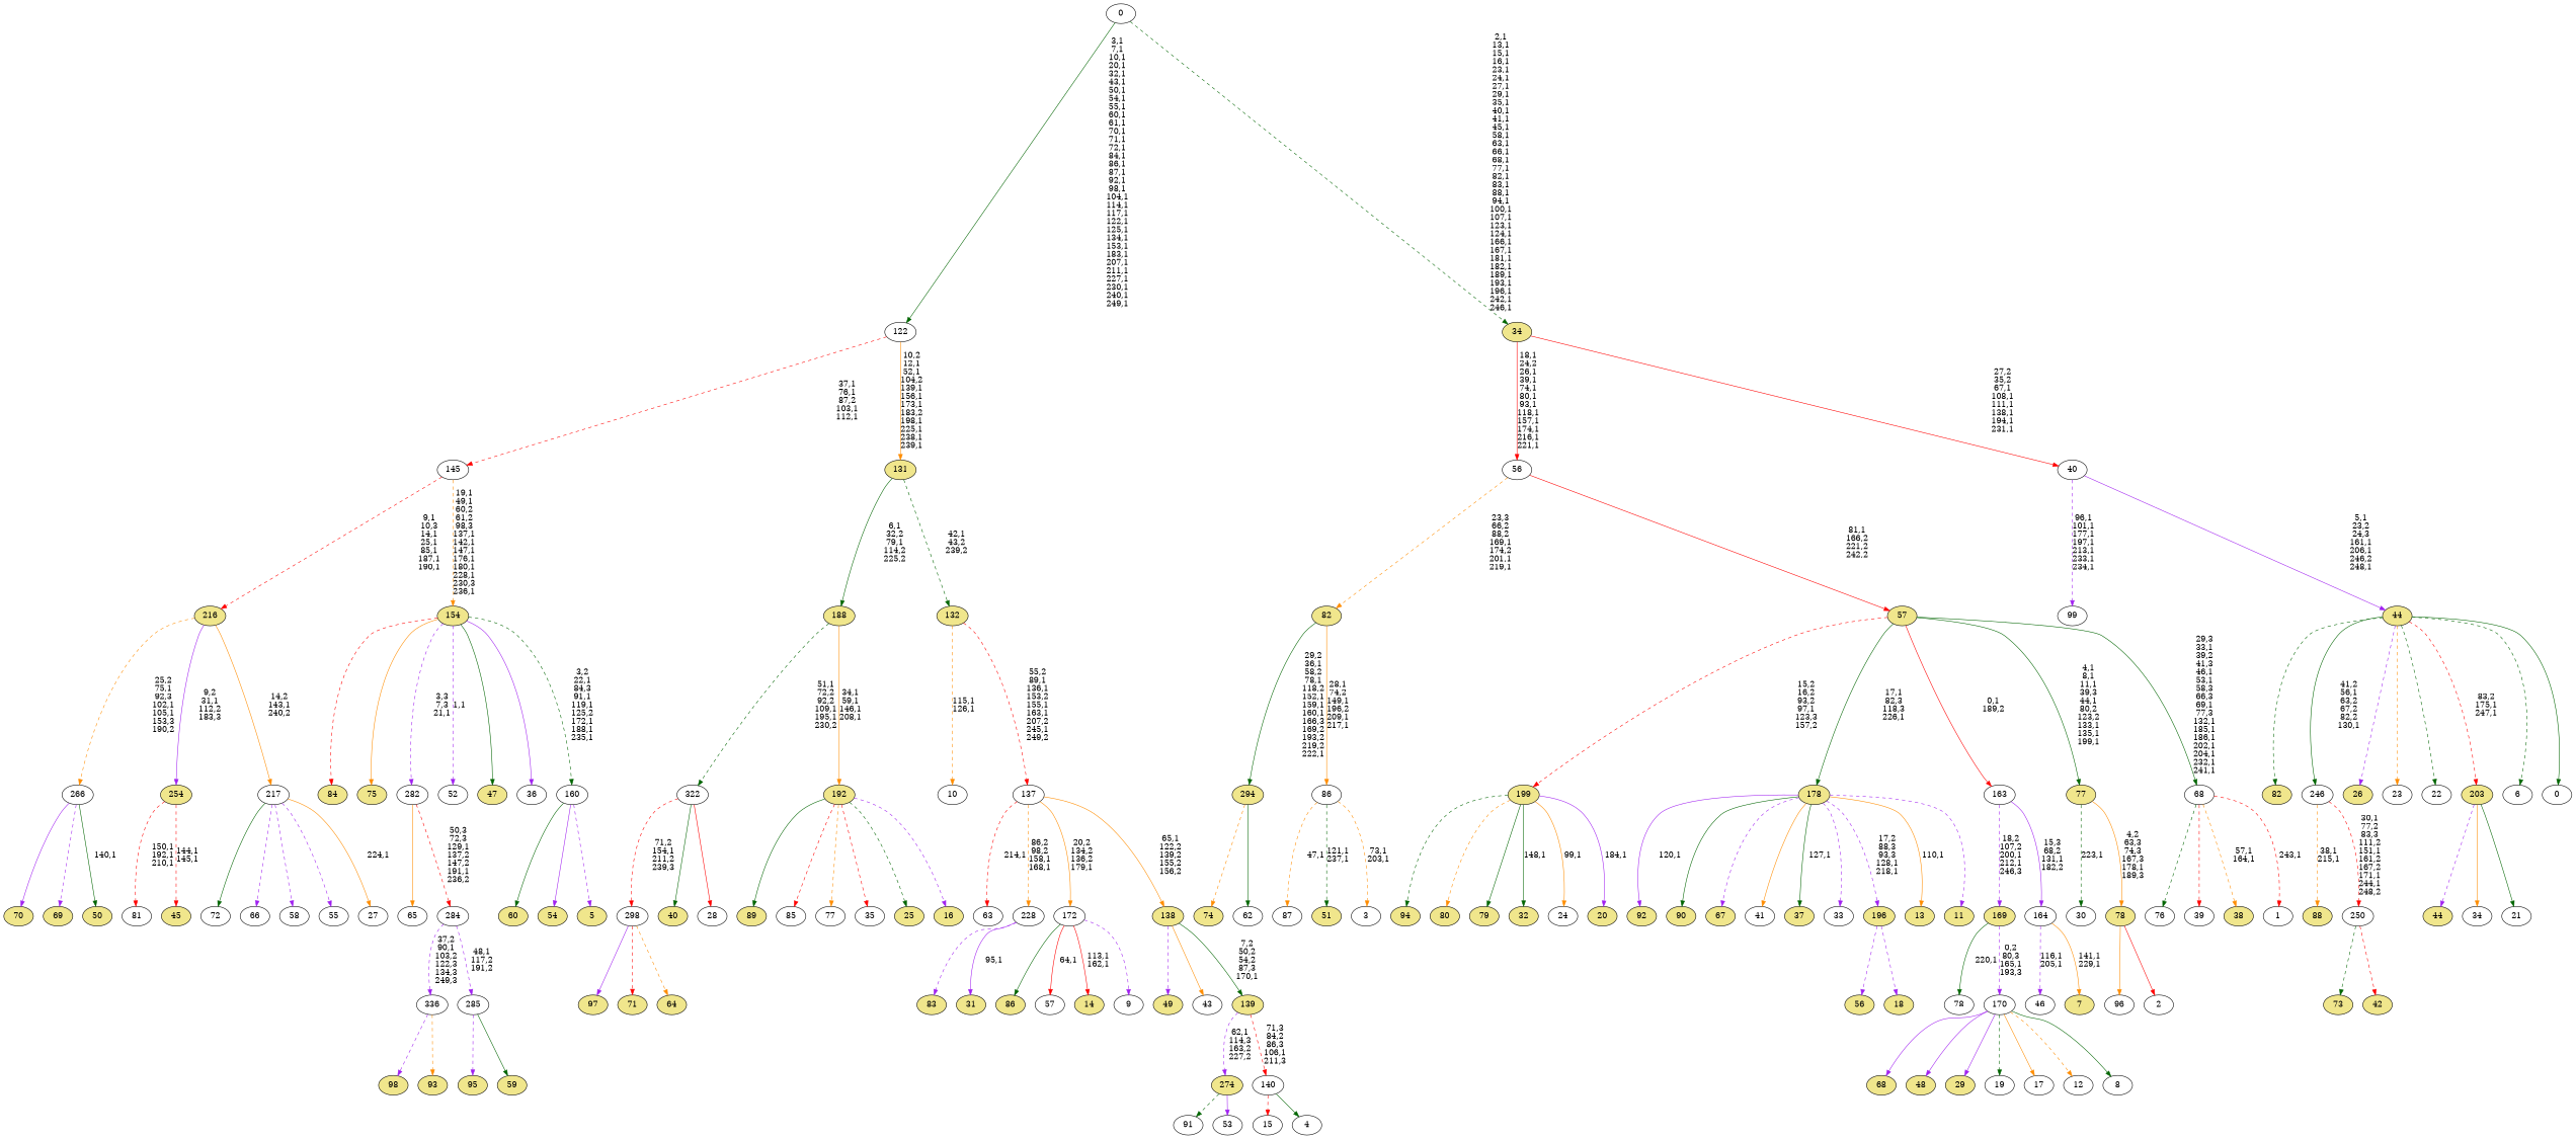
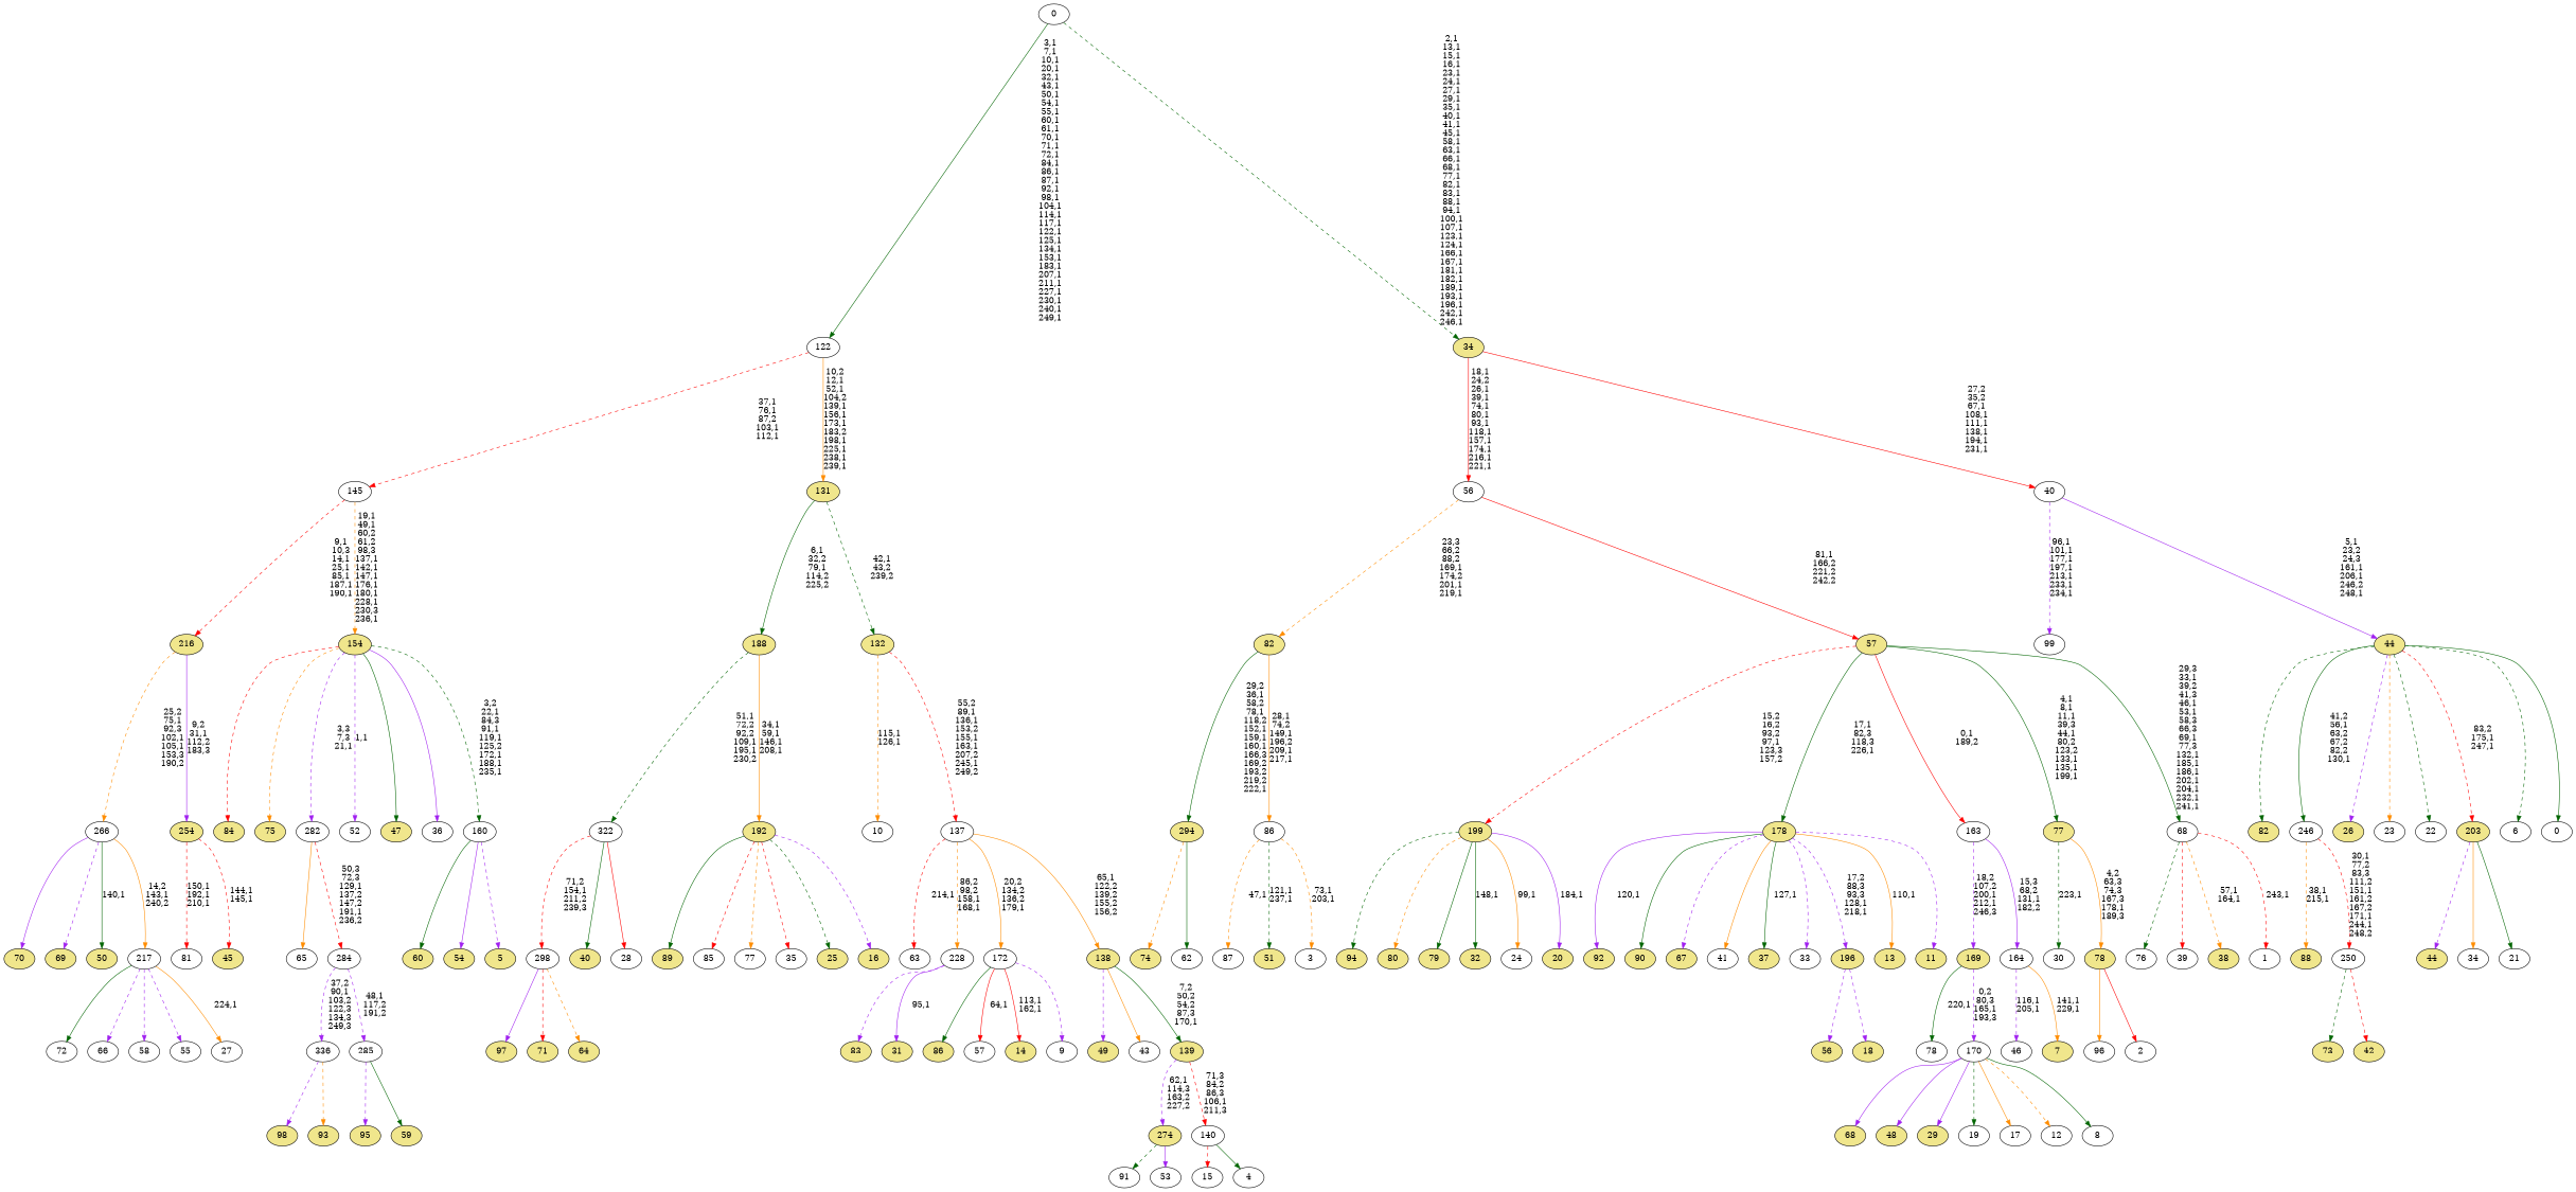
  digraph {
    node [fillcolor=khaki style=filled]
    edge [color=purple style=dashed]
    n1 [fillcolor=white label=99]
    n2 [label=98]
    n3 [label=97]
    n4 [fillcolor=white label=96]
    n5 [label=95]
    n6 [label=94]
    n7 [label=93]
    336 [fillcolor=white]
    n9 [label=92]
    n10 [fillcolor=white label=91]
    n11 [label=90]
    n12 [label=89]
    n13 [label=88]
    n14 [fillcolor=white label=87]
    n15 [label=86]
    n16 [fillcolor=white label=85]
    n17 [label=84]
    n18 [label=83]
    n19 [label=82]
    n20 [fillcolor=white label=81]
    n21 [label=80]
    n22 [label=79]
    n23 [fillcolor=white label=78]
    n24 [fillcolor=white label=77]
    n25 [fillcolor=white label=76]
    n26 [label=75]
    n27 [label=74]
    n28 [label=73]
    n29 [fillcolor=white label=72]
    n30 [label=71]
    n31 [label=70]
    n32 [label=69]
    n33 [label=68]
    n34 [label=67]
    n35 [fillcolor=white label=66]
    n36 [fillcolor=white label=65]
    n37 [label=64]
    298 [fillcolor=white]
    n39 [fillcolor=white label=63]
    n40 [fillcolor=white label=62]
    294
    n42 [label=60]
    n43 [label=59]
    285 [fillcolor=white]
    284 [fillcolor=white]
    282 [fillcolor=white]
    n47 [fillcolor=white label=58]
    n48 [fillcolor=white label=57]
    n49 [label=56]
    n50 [fillcolor=white label=55]
    n51 [label=54]
    n52 [fillcolor=white label=53]
    274
    n54 [fillcolor=white label=52]
    n55 [label=51]
    n56 [label=50]
    266 [fillcolor=white]
    n58 [label=49]
    n59 [label=48]
    n60 [label=47]
    n61 [fillcolor=white label=46]
    n62 [label=45]
    254
    n64 [label=44]
    n65 [fillcolor=white label=43]
    n66 [label=42]
    250 [fillcolor=white]
    246 [fillcolor=white]
    n69 [fillcolor=white label=41]
    n70 [label=40]
    n71 [fillcolor=white label=39]
    n72 [label=38]
    n73 [label=37]
    n74 [fillcolor=white label=36]
    n75 [fillcolor=white label=35]
    n76 [fillcolor=white label=34]
    n77 [fillcolor=white label=33]
    n78 [label=32]
    n79 [label=31]
    228 [fillcolor=white]
    n81 [fillcolor=white label=30]
    n82 [label=29]
    n83 [fillcolor=white label=28]
    n84 [fillcolor=white label=322]
    n85 [fillcolor=white label=27]
    217 [fillcolor=white]
    216
    n88 [label=26]
    n89 [label=25]
    n90 [fillcolor=white label=24]
    n91 [fillcolor=white label=23]
    n92 [fillcolor=white label=22]
    n93 [fillcolor=white label=21]
    203
    n95 [label=20]
    199
    n97 [fillcolor=white label=19]
    n98 [label=18]
    196
    n100 [fillcolor=white label=17]
    n101 [label=16]
    192
    188
    n104 [fillcolor=white label=15]
    n105 [label=14]
    n106 [label=13]
    n107 [fillcolor=white label=12]
    n108 [label=11]
    178
    n110 [fillcolor=white label=10]
    n111 [fillcolor=white label=9]
    172 [fillcolor=white]
    n113 [fillcolor=white label=8]
    170 [fillcolor=white]
    169
    n116 [label=7]
    164 [fillcolor=white]
    163 [fillcolor=white]
    n119 [fillcolor=white label=6]
    n120 [label=5]
    160 [fillcolor=white]
    154
    145 [fillcolor=white]
    n124 [fillcolor=white label=4]
    140 [fillcolor=white]
    139
    138
    137 [fillcolor=white]
    132
    131
    122 [fillcolor=white]
    n132 [fillcolor=white label=3]
    86 [fillcolor=white]
    82
    n135 [fillcolor=white label=2]
    78
    77
    n138 [fillcolor=white label=1]
    68 [fillcolor=white]
    57
    56 [fillcolor=white]
    n142 [fillcolor=white label=0]
    44
    40 [fillcolor=white]
    34
    0 [fillcolor=white]
    336 -> n2
    336 -> n7 [color=darkorange]
    298 -> n3 [style=solid]
    298 -> n30 [color=red]
    298 -> n37 [color=darkorange]
    294 -> n27 [color=darkorange]
    294 -> n40 [color=darkgreen style=solid]
    285 -> n5
    285 -> n43 [color=darkgreen style=solid]
    284 -> 336 [label="37,2\n90,1\n103,2\n122,3\n134,3\n249,3"]
    284 -> 285 [label="48,1\n117,2\n191,2"]
    282 -> n36 [color=darkorange style=solid]
    282 -> 284 [color=red label="50,3\n72,3\n129,1\n137,2\n147,2\n191,1\n236,2"]
    274 -> n10 [color=darkgreen]
    274 -> n52 [style=solid]
    266 -> n31 [style=solid]
    266 -> n32
    266 -> n56 [color=darkgreen label="140,1" style=solid]
    254 -> n20 [color=red label="150,1\n192,1\n210,1"]
    254 -> n62 [color=red label="144,1\n145,1"]
    250 -> n28 [color=darkgreen]
    250 -> n66 [color=red]
    246 -> n13 [color=darkorange label="38,1\n215,1"]
    246 -> 250 [color=red label="30,1\n77,2\n83,3\n111,2\n151,1\n161,2\n167,2\n171,1\n244,1\n248,2"]
    228 -> n18
    228 -> n79 [label="95,1" style=solid]
    n84 -> 298 [color=red label="71,2\n154,1\n211,2\n239,3"]
    n84 -> n70 [color=darkgreen style=solid]
    n84 -> n83 [color=red style=solid]
    217 -> n29 [color=darkgreen style=solid]
    217 -> n35
    217 -> n47
    217 -> n50
    217 -> n85 [color=darkorange label="224,1" style=solid]
    216 -> 266 [color=darkorange label="25,2\n75,1\n92,3\n102,1\n105,1\n153,3\n190,2"]
    216 -> 254 [label="9,2\n31,1\n112,2\n183,3" style=solid]
-   216 -> 217 [color=darkorange label="14,2\n143,1\n240,2" style=solid]
+   266 -> 217 [color=darkorange label="14,2\n143,1\n240,2" style=solid]
    203 -> n64
    203 -> n76 [color=darkorange style=solid]
    203 -> n93 [color=darkgreen style=solid]
    199 -> n6 [color=darkgreen]
    199 -> n21 [color=darkorange]
    199 -> n22 [color=darkgreen style=solid]
    199 -> n78 [color=darkgreen label="148,1" style=solid]
    199 -> n90 [color=darkorange label="99,1" style=solid]
    199 -> n95 [label="184,1" style=solid]
    196 -> n49
    196 -> n98
    192 -> n12 [color=darkgreen style=solid]
    192 -> n16 [color=red]
    192 -> n24 [color=darkorange]
    192 -> n75 [color=red]
    192 -> n89 [color=darkgreen]
    192 -> n101
    188 -> n84 [color=darkgreen label="51,1\n72,2\n92,2\n109,1\n195,1\n230,2"]
    188 -> 192 [color=darkorange label="34,1\n59,1\n146,1\n208,1" style=solid]
    178 -> n9 [label="120,1" style=solid]
    178 -> n11 [color=darkgreen style=solid]
    178 -> n34
    178 -> n69 [color=darkorange style=solid]
    178 -> n73 [color=darkgreen label="127,1" style=solid]
    178 -> n77
    178 -> 196 [label="17,2\n88,3\n93,3\n128,1\n218,1"]
    178 -> n106 [color=darkorange label="110,1" style=solid]
    178 -> n108
    172 -> n15 [color=darkgreen style=solid]
    172 -> n48 [color=red label="64,1" style=solid]
    172 -> n105 [color=red label="113,1\n162,1" style=solid]
    172 -> n111
    170 -> n33 [style=solid]
    170 -> n59 [style=solid]
    170 -> n82 [style=solid]
    170 -> n97 [color=darkgreen]
    170 -> n100 [color=darkorange style=solid]
    170 -> n107 [color=darkorange]
    170 -> n113 [color=darkgreen style=solid]
    169 -> n23 [color=darkgreen label="220,1" style=solid]
    169 -> 170 [label="0,2\n80,3\n165,1\n193,3"]
    164 -> n61 [label="116,1\n205,1"]
    164 -> n116 [color=darkorange label="141,1\n229,1" style=solid]
    163 -> 169 [label="18,2\n107,2\n200,1\n212,1\n246,3"]
    163 -> 164 [label="15,3\n68,2\n131,1\n182,2" style=solid]
    160 -> n42 [color=darkgreen style=solid]
    160 -> n51 [style=solid]
    160 -> n120
    154 -> n17 [color=red]
-   154 -> n26 [color=darkorange style=solid]
+   154 -> n26 [color=darkorange]
    154 -> 282 [label="3,3\n7,3\n21,1"]
    154 -> n54 [label="1,1"]
    154 -> n60 [color=darkgreen style=solid]
    154 -> n74 [style=solid]
    154 -> 160 [color=darkgreen label="3,2\n22,1\n84,3\n91,1\n119,1\n125,2\n172,1\n188,1\n235,1"]
    145 -> 216 [color=red label="9,1\n10,3\n14,1\n25,1\n85,1\n187,1\n190,1"]
    145 -> 154 [color=darkorange label="19,1\n49,1\n60,2\n61,2\n98,3\n137,1\n142,1\n147,1\n176,1\n180,1\n228,1\n230,3\n236,1"]
    140 -> n104 [color=red]
    140 -> n124 [color=darkgreen style=solid]
    139 -> 274 [label="62,1\n114,3\n163,2\n227,2"]
    139 -> 140 [color=red label="71,3\n84,2\n86,3\n106,1\n211,3"]
    138 -> n58
    138 -> n65 [color=darkorange style=solid]
    138 -> 139 [color=darkgreen label="7,2\n50,2\n54,2\n87,3\n170,1" style=solid]
    137 -> n39 [color=red label="214,1"]
    137 -> 228 [color=darkorange label="86,2\n98,2\n158,1\n168,1"]
    137 -> 172 [color=darkorange label="20,2\n134,2\n136,2\n179,1" style=solid]
    137 -> 138 [color=darkorange label="65,1\n122,2\n139,2\n155,2\n156,2" style=solid]
    132 -> n110 [color=darkorange label="115,1\n126,1"]
    132 -> 137 [color=red label="55,2\n89,1\n136,1\n153,2\n155,1\n163,1\n207,2\n245,1\n249,2"]
    131 -> 188 [color=darkgreen label="6,1\n32,2\n79,1\n114,2\n225,2" style=solid]
    131 -> 132 [color=darkgreen label="42,1\n43,2\n239,2"]
    122 -> 145 [color=red label="37,1\n76,1\n87,2\n103,1\n112,1"]
    122 -> 131 [color=darkorange label="10,2\n12,1\n52,1\n104,2\n139,1\n156,1\n173,1\n183,2\n198,1\n225,1\n238,1\n239,1" style=solid]
    86 -> n14 [color=darkorange label="47,1"]
    86 -> n55 [color=darkgreen label="121,1\n237,1"]
    86 -> n132 [color=darkorange label="73,1\n203,1"]
    82 -> 294 [color=darkgreen label="29,2\n36,1\n58,2\n78,1\n118,2\n152,1\n159,1\n160,1\n166,3\n169,2\n193,2\n219,2\n222,1" style=solid]
    82 -> 86 [color=darkorange label="28,1\n74,2\n149,1\n196,2\n209,1\n217,1" style=solid]
    78 -> n4 [color=darkorange style=solid]
    78 -> n135 [color=red style=solid]
    77 -> n81 [color=darkgreen label="223,1"]
    77 -> 78 [color=darkorange label="4,2\n63,3\n74,3\n167,3\n178,1\n189,3" style=solid]
    68 -> n25 [color=darkgreen]
    68 -> n71 [color=red]
    68 -> n72 [color=darkorange label="57,1\n164,1"]
    68 -> n138 [color=red label="243,1"]
    57 -> 199 [color=red label="15,2\n16,2\n93,2\n97,1\n123,3\n157,2"]
    57 -> 178 [color=darkgreen label="17,1\n82,3\n118,3\n226,1" style=solid]
    57 -> 163 [color=red label="0,1\n189,2" style=solid]
    57 -> 77 [color=darkgreen label="4,1\n8,1\n11,1\n39,3\n44,1\n80,2\n123,2\n133,1\n135,1\n199,1" style=solid]
    57 -> 68 [color=darkgreen label="29,3\n33,1\n39,2\n41,3\n46,1\n53,1\n58,3\n66,3\n69,1\n77,3\n132,1\n185,1\n186,1\n202,1\n204,1\n232,1\n241,1" style=solid]
    56 -> 82 [color=darkorange label="23,3\n66,2\n88,2\n169,1\n174,2\n201,1\n219,1"]
    56 -> 57 [color=red label="81,1\n166,2\n221,2\n242,2" style=solid]
    44 -> n19 [color=darkgreen]
    44 -> 246 [color=darkgreen label="41,2\n56,1\n63,2\n67,2\n82,2\n130,1" style=solid]
    44 -> n88
    44 -> n91 [color=darkorange]
    44 -> n92 [color=darkgreen]
    44 -> 203 [color=red label="83,2\n175,1\n247,1"]
    44 -> n119 [color=darkgreen]
    44 -> n142 [color=darkgreen style=solid]
    40 -> n1 [label="96,1\n101,1\n177,1\n197,1\n213,1\n233,1\n234,1"]
    40 -> 44 [label="5,1\n23,2\n24,3\n161,1\n206,1\n246,2\n248,1" style=solid]
    34 -> 56 [color=red label="18,1\n24,2\n26,1\n39,1\n74,1\n80,1\n93,1\n118,1\n157,1\n174,1\n216,1\n221,1" style=solid]
    34 -> 40 [color=red label="27,2\n35,2\n67,1\n108,1\n111,1\n138,1\n194,1\n231,1" style=solid]
    0 -> 122 [color=darkgreen label="3,1\n7,1\n10,1\n20,1\n32,1\n43,1\n50,1\n54,1\n55,1\n60,1\n61,1\n70,1\n71,1\n72,1\n84,1\n86,1\n87,1\n92,1\n98,1\n104,1\n114,1\n117,1\n122,1\n125,1\n134,1\n153,1\n183,1\n207,1\n211,1\n227,1\n230,1\n240,1\n249,1" style=solid]
    0 -> 34 [color=darkgreen label="2,1\n13,1\n15,1\n16,1\n23,1\n24,1\n27,1\n29,1\n35,1\n40,1\n41,1\n45,1\n58,1\n63,1\n66,1\n68,1\n77,1\n82,1\n83,1\n88,1\n94,1\n100,1\n107,1\n123,1\n124,1\n166,1\n167,1\n181,1\n182,1\n189,1\n193,1\n196,1\n242,1\n246,1"]
  }
